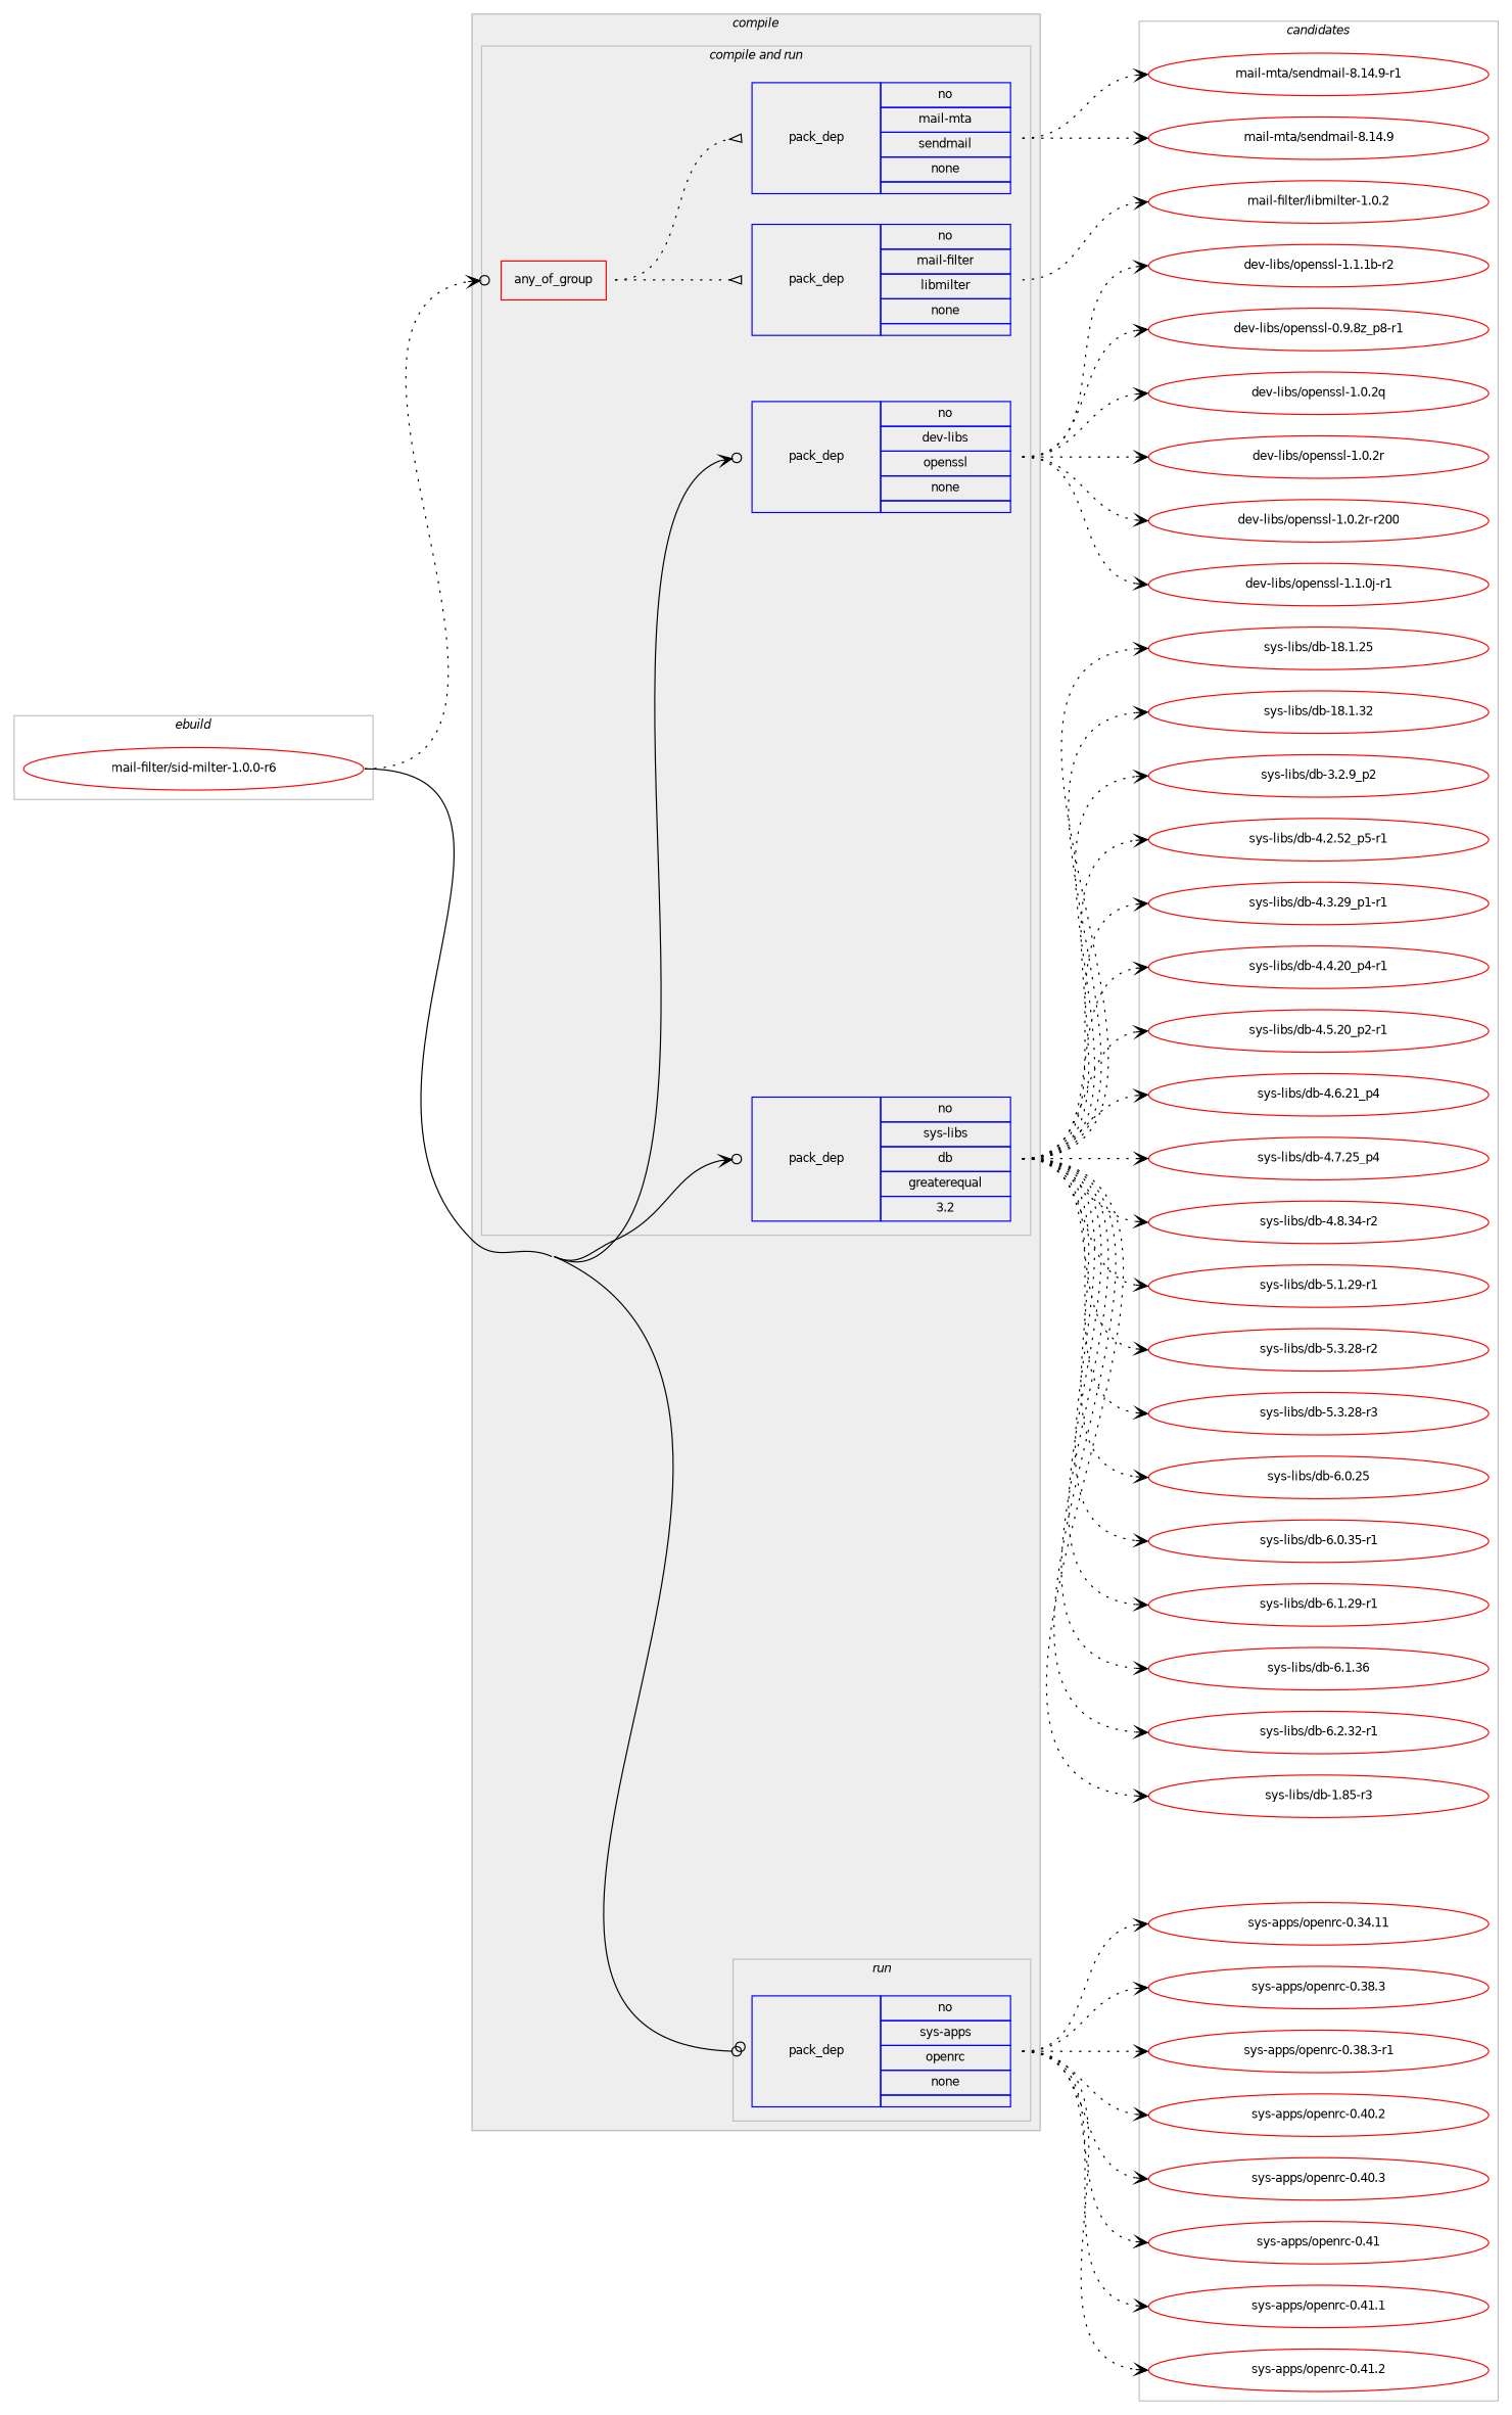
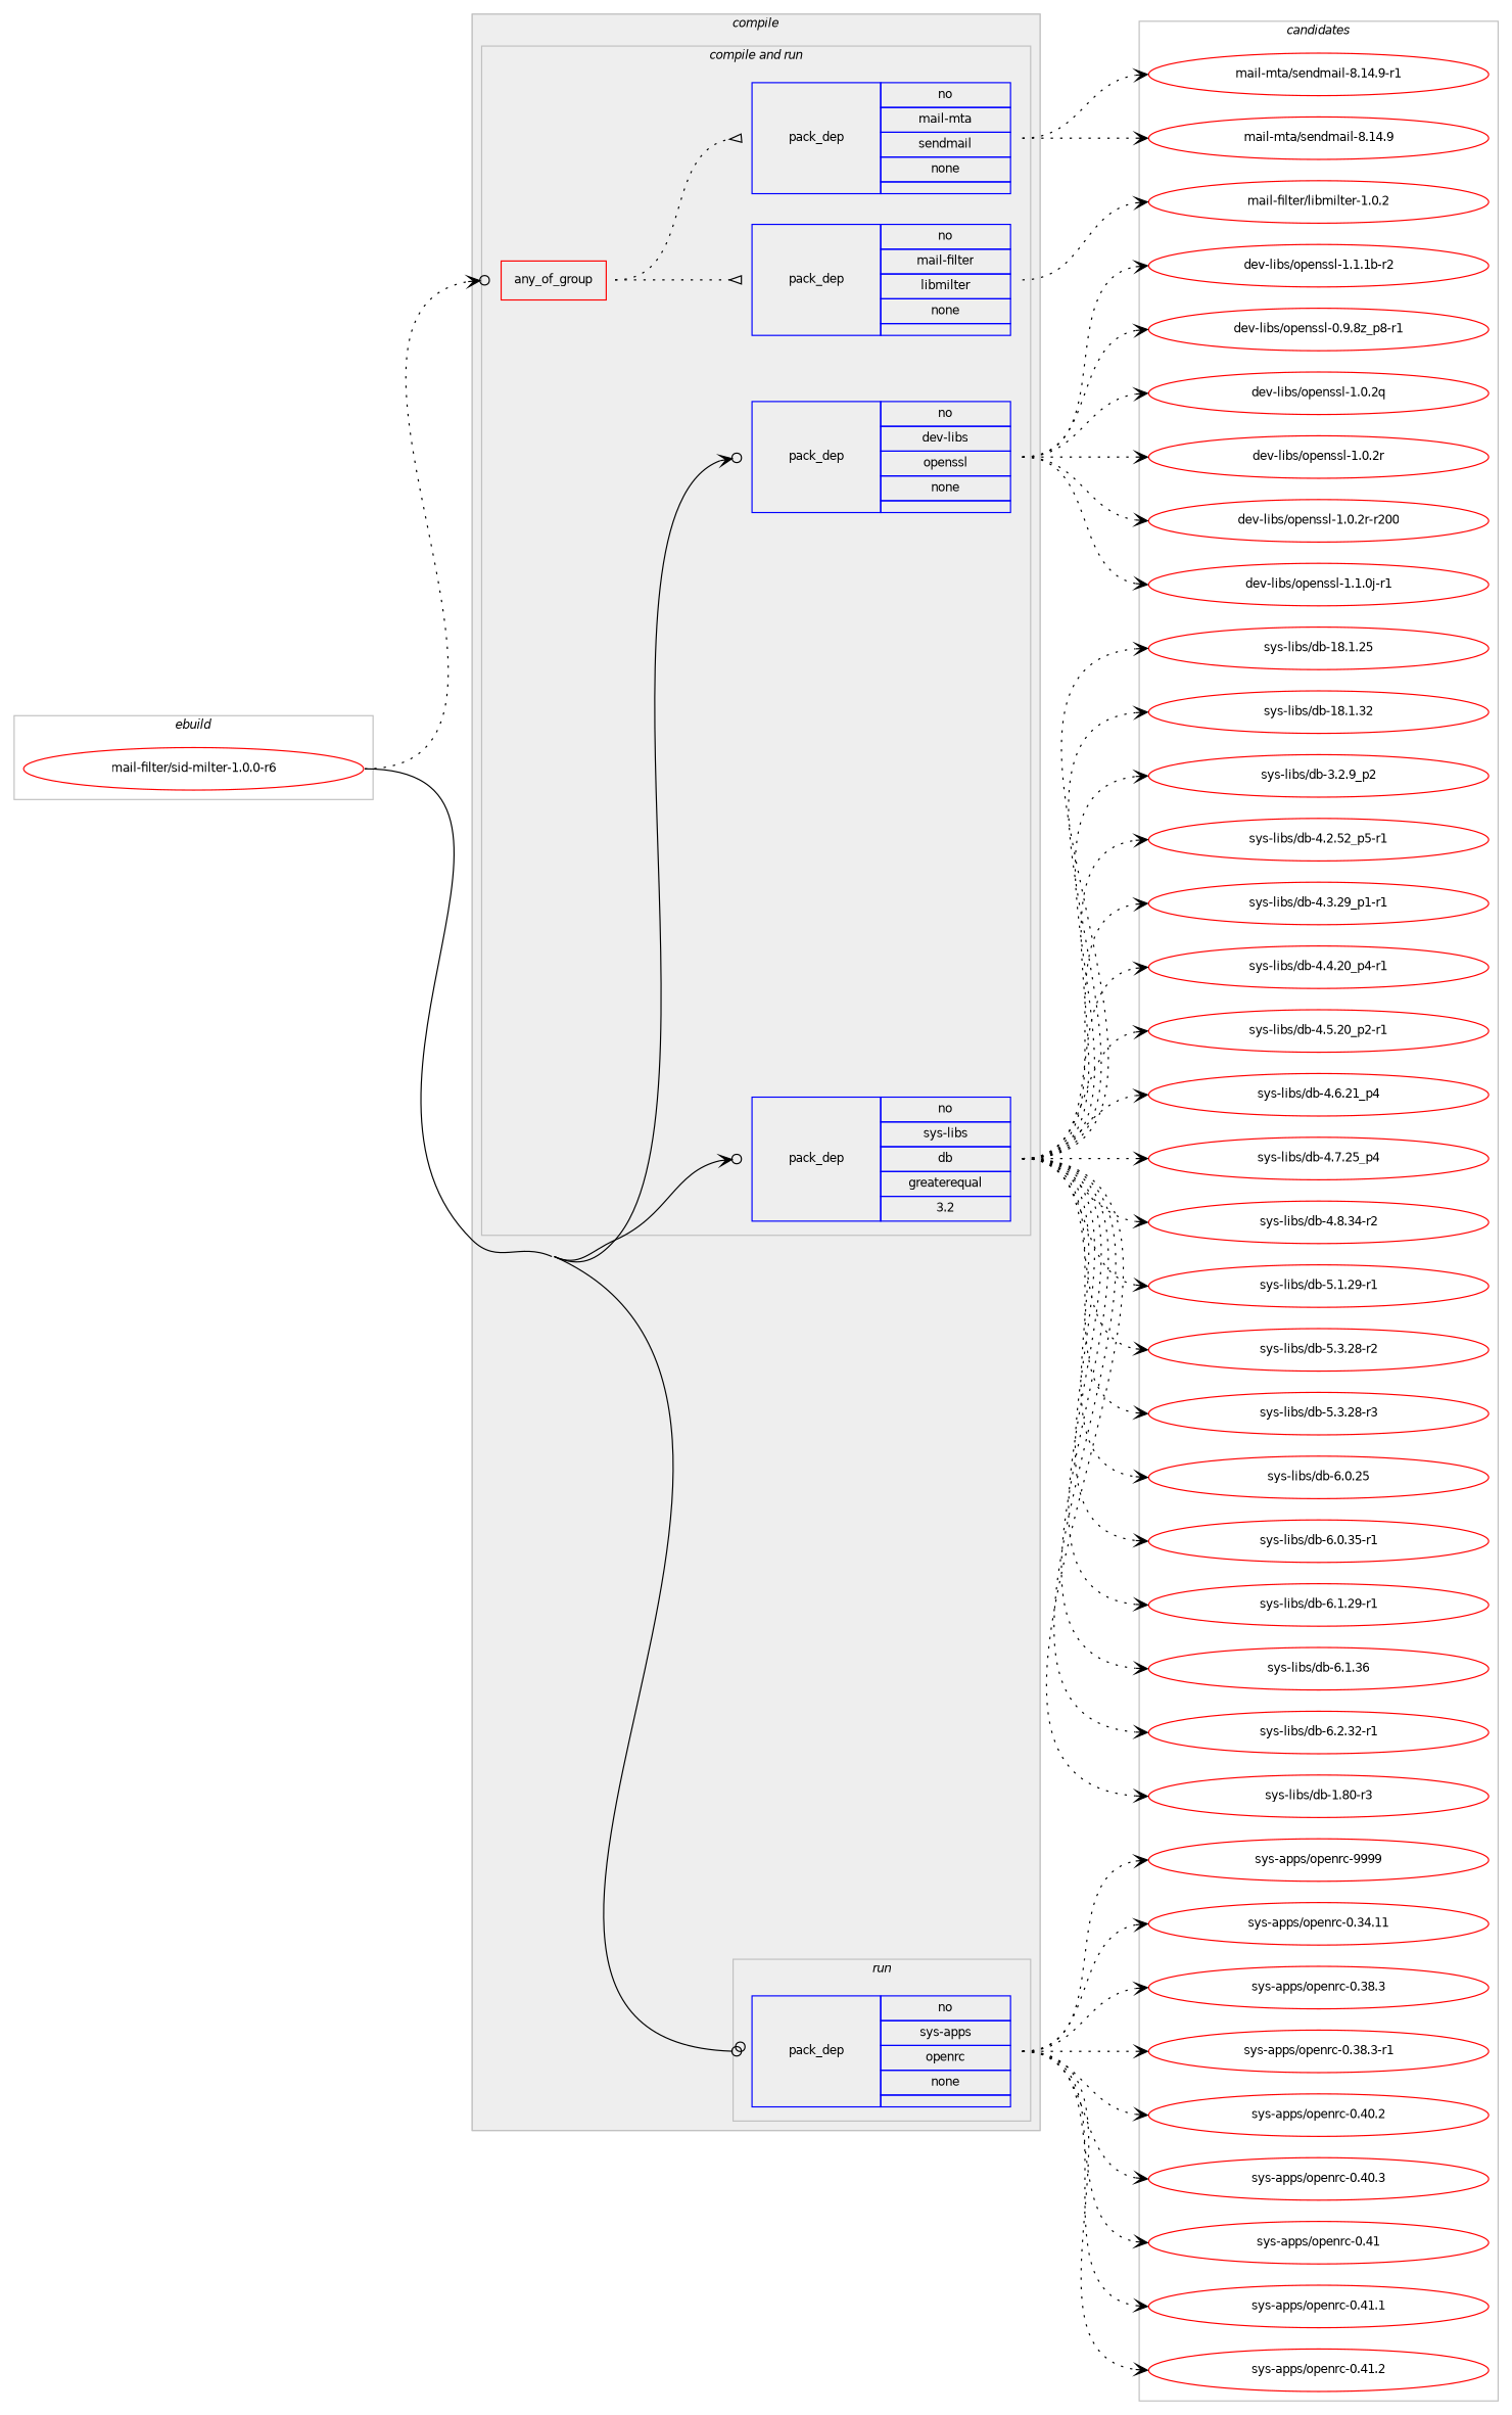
  digraph {
    compound=true
    concentrate=true
    fontname=Helvetica
    fontsize=10
    newrank=true
    rankdir=LR
    ranksep=1.5
    node [color=red fontname=Helvetica fontsize=10]
    edge [arrowhead=vee headport=w style=dotted tailport=e weight=100]
    n1 [label="mail-filter/sid-milter-1.0.0-r6" width=4]
    n2 [color=blue label=<<TABLE BORDER="0" CELLBORDER="1" CELLSPACING="0" CELLPADDING="4" WIDTH="220"><TR><TD ROWSPAN="6" CELLPADDING="30">pack_dep</TD></TR><TR><TD WIDTH="110">no</TD></TR><TR><TD>mail-filter</TD></TR><TR><TD>libmilter</TD></TR><TR><TD>none</TD></TR><TR><TD></TD></TR></TABLE>> shape=none]
    n3 [color=blue label=<<TABLE BORDER="0" CELLBORDER="1" CELLSPACING="0" CELLPADDING="4" WIDTH="220"><TR><TD ROWSPAN="6" CELLPADDING="30">pack_dep</TD></TR><TR><TD WIDTH="110">no</TD></TR><TR><TD>mail-mta</TD></TR><TR><TD>sendmail</TD></TR><TR><TD>none</TD></TR><TR><TD></TD></TR></TABLE>> shape=none]
    n4 [label=<<TABLE BORDER="0" CELLBORDER="1" CELLSPACING="0" CELLPADDING="4"><TR><TD CELLPADDING="10">any_of_group</TD></TR></TABLE>> shape=none]
    n5 [color=blue label=<<TABLE BORDER="0" CELLBORDER="1" CELLSPACING="0" CELLPADDING="4" WIDTH="220"><TR><TD ROWSPAN="6" CELLPADDING="30">pack_dep</TD></TR><TR><TD WIDTH="110">no</TD></TR><TR><TD>dev-libs</TD></TR><TR><TD>openssl</TD></TR><TR><TD>none</TD></TR><TR><TD></TD></TR></TABLE>> shape=none]
    n6 [color=blue label=<<TABLE BORDER="0" CELLBORDER="1" CELLSPACING="0" CELLPADDING="4" WIDTH="220"><TR><TD ROWSPAN="6" CELLPADDING="30">pack_dep</TD></TR><TR><TD WIDTH="110">no</TD></TR><TR><TD>sys-libs</TD></TR><TR><TD>db</TD></TR><TR><TD>greaterequal</TD></TR><TR><TD>3.2</TD></TR></TABLE>> shape=none]
    n7 [color=blue label=<<TABLE BORDER="0" CELLBORDER="1" CELLSPACING="0" CELLPADDING="4" WIDTH="220"><TR><TD ROWSPAN="6" CELLPADDING="30">pack_dep</TD></TR><TR><TD WIDTH="110">no</TD></TR><TR><TD>sys-apps</TD></TR><TR><TD>openrc</TD></TR><TR><TD>none</TD></TR><TR><TD></TD></TR></TABLE>> shape=none]
    n8 [label="mail-filter/libmilter-1.0.2" width=4]
    n9 [label="mail-mta/sendmail-8.14.9" width=4]
    n10 [label="mail-mta/sendmail-8.14.9-r1" width=4]
    n11 [label="dev-libs/openssl-0.9.8z_p8-r1" width=4]
    n12 [label="dev-libs/openssl-1.0.2q" width=4]
    n13 [label="dev-libs/openssl-1.0.2r" width=4]
    n14 [label="dev-libs/openssl-1.0.2r-r200" width=4]
    n15 [label="dev-libs/openssl-1.1.0j-r1" width=4]
    n16 [label="dev-libs/openssl-1.1.1b-r2" width=4]
-   n17 [label="sys-libs/db-1.85-r3" width=4]
+   n17 [label="sys-libs/db-1.80-r3" width=4]
    n18 [label="sys-libs/db-18.1.25" width=4]
    n19 [label="sys-libs/db-18.1.32" width=4]
    n20 [label="sys-libs/db-3.2.9_p2" width=4]
    n21 [label="sys-libs/db-4.2.52_p5-r1" width=4]
    n22 [label="sys-libs/db-4.3.29_p1-r1" width=4]
    n23 [label="sys-libs/db-4.4.20_p4-r1" width=4]
    n24 [label="sys-libs/db-4.5.20_p2-r1" width=4]
    n25 [label="sys-libs/db-4.6.21_p4" width=4]
    n26 [label="sys-libs/db-4.7.25_p4" width=4]
    n27 [label="sys-libs/db-4.8.34-r2" width=4]
    n28 [label="sys-libs/db-5.1.29-r1" width=4]
    n29 [label="sys-libs/db-5.3.28-r2" width=4]
    n30 [label="sys-libs/db-5.3.28-r3" width=4]
    n31 [label="sys-libs/db-6.0.25" width=4]
    n32 [label="sys-libs/db-6.0.35-r1" width=4]
    n33 [label="sys-libs/db-6.1.29-r1" width=4]
    n34 [label="sys-libs/db-6.1.36" width=4]
    n35 [label="sys-libs/db-6.2.32-r1" width=4]
    n36 [label="sys-apps/openrc-0.34.11" width=4]
    n37 [label="sys-apps/openrc-0.38.3" width=4]
    n38 [label="sys-apps/openrc-0.38.3-r1" width=4]
    n39 [label="sys-apps/openrc-0.40.2" width=4]
    n40 [label="sys-apps/openrc-0.40.3" width=4]
    n41 [label="sys-apps/openrc-0.41" width=4]
    n42 [label="sys-apps/openrc-0.41.1" width=4]
    n43 [label="sys-apps/openrc-0.41.2" width=4]
+   n44 [label="sys-apps/openrc-9999" width=4]
    subgraph cluster_1 {
      color=gray
      label=<<i>ebuild</i>>
      rank=same
      n1
    }
    subgraph cluster_2 {
      color=gray
      label=<<i>dependencies</i>>
      subgraph cluster_3 {
        color=gray
        fillcolor="#eeeeee"
        label=<<i>compile</i>>
        style=filled
      }
      subgraph cluster_4 {
        color=gray
        fillcolor="#eeeeee"
        label=<<i>compile and run</i>>
        style=filled
        subgraph sub_5 {
          color=gray
          fillcolor="#eeeeee"
          label=<<i>compile and run</i>>
          style=filled
          n4
          subgraph sub_6 {
            color=gray
            fillcolor="#eeeeee"
            label=<<i>compile and run</i>>
            style=filled
            n2
          }
          subgraph sub_7 {
            color=gray
            fillcolor="#eeeeee"
            label=<<i>compile and run</i>>
            style=filled
            n3
          }
        }
        subgraph sub_8 {
          color=gray
          fillcolor="#eeeeee"
          label=<<i>compile and run</i>>
          style=filled
          n5
        }
        subgraph sub_9 {
          color=gray
          fillcolor="#eeeeee"
          label=<<i>compile and run</i>>
          style=filled
          n6
        }
      }
      subgraph cluster_10 {
        color=gray
        fillcolor="#eeeeee"
        label=<<i>run</i>>
        style=filled
        subgraph sub_11 {
          color=gray
          fillcolor="#eeeeee"
          label=<<i>run</i>>
          style=filled
          n7
        }
      }
    }
    subgraph cluster_12 {
      color=gray
      label=<<i>candidates</i>>
      rank=same
      subgraph sub_13 {
        color=black
        label=<<i>candidates</i>>
        nodesep=1
        rank=same
        n8
      }
      subgraph sub_14 {
        color=black
        label=<<i>candidates</i>>
        nodesep=1
        rank=same
        n9
        n10
      }
      subgraph sub_15 {
        color=black
        label=<<i>candidates</i>>
        nodesep=1
        rank=same
        n11
        n12
        n13
        n14
        n15
        n16
      }
      subgraph sub_16 {
        color=black
        label=<<i>candidates</i>>
        nodesep=1
        rank=same
        n17
        n18
        n19
        n20
        n21
        n22
        n23
        n24
        n25
        n26
        n27
        n28
        n29
        n30
        n31
        n32
        n33
        n34
        n35
      }
      subgraph sub_17 {
        color=black
        label=<<i>candidates</i>>
        nodesep=1
        rank=same
        n36
        n37
        n38
        n39
        n40
        n41
        n42
        n43
+       n44
      }
    }
    n1 -> n4 [arrowhead=odotvee weight=20]
    n1 -> n5 [arrowhead=odotvee style=solid weight=20]
    n1 -> n6 [arrowhead=odotvee style=solid weight=20]
    n1 -> n7 [arrowhead=odot style=solid weight=20]
    n2 -> n8
    n3 -> n9
    n3 -> n10
    n4 -> n2 [arrowhead=oinv weight=20]
    n4 -> n3 [arrowhead=oinv weight=20]
    n5 -> n11
    n5 -> n12
    n5 -> n13
    n5 -> n14
    n5 -> n15
    n5 -> n16
    n6 -> n17
    n6 -> n18
    n6 -> n19
    n6 -> n20
    n6 -> n21
    n6 -> n22
    n6 -> n23
    n6 -> n24
    n6 -> n25
    n6 -> n26
    n6 -> n27
    n6 -> n28
    n6 -> n29
    n6 -> n30
    n6 -> n31
    n6 -> n32
    n6 -> n33
    n6 -> n34
    n6 -> n35
    n7 -> n36
    n7 -> n37
    n7 -> n38
    n7 -> n39
    n7 -> n40
    n7 -> n41
    n7 -> n42
    n7 -> n43
+   n7 -> n44
  }
